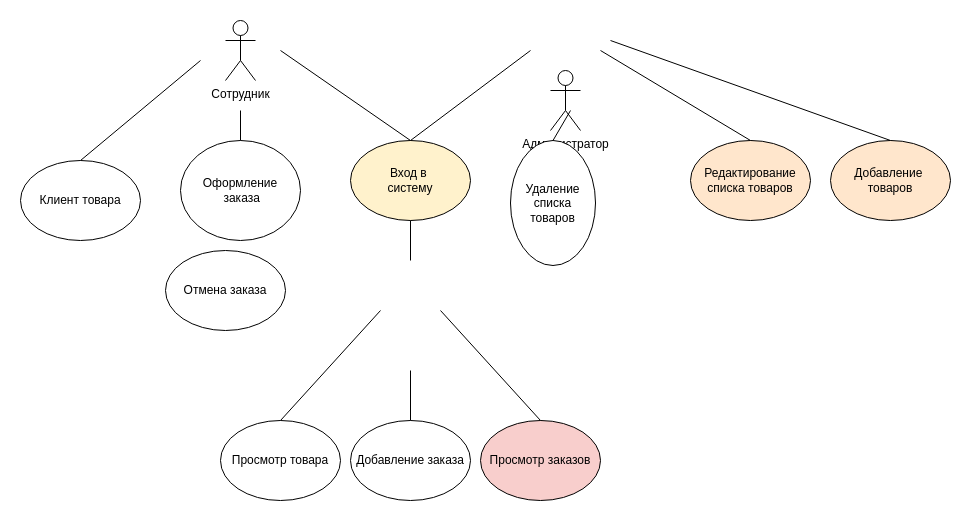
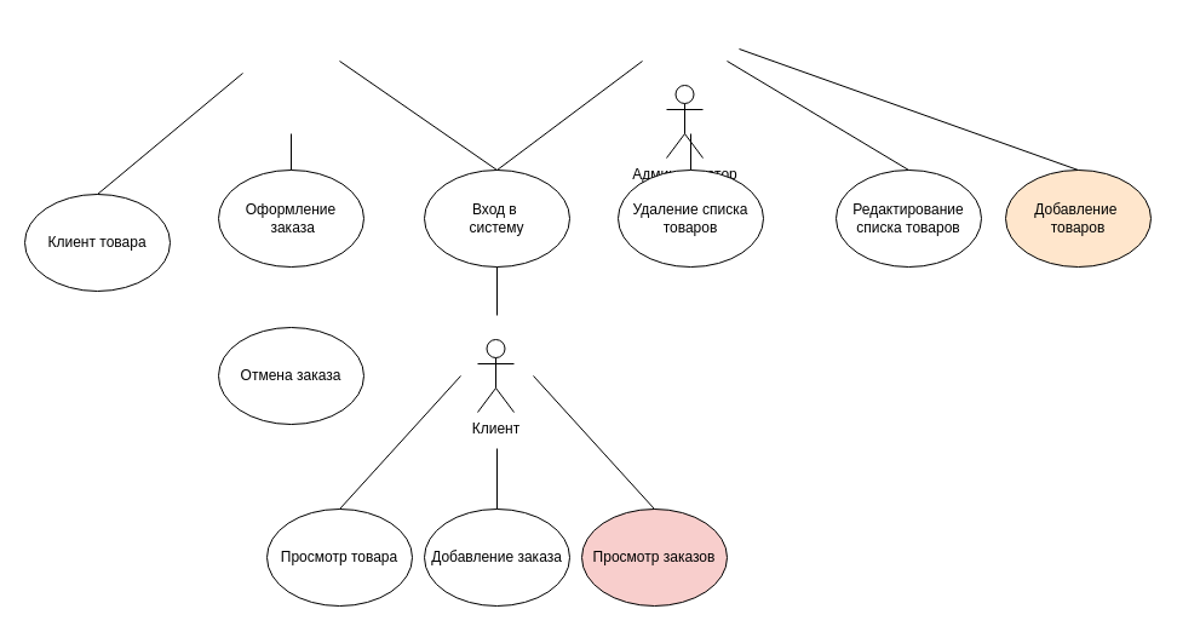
  <mxCell id="0" />
  <mxCell id="1" parent="0" />
  <mxCell id="2" value="Администратор" style="shape=umlActor;verticalLabelPosition=bottom;verticalAlign=top;html=1;outlineConnect=0;" vertex="1" parent="1"><mxGeometry x="550" y="70" width="30" height="60" as="geometry" /></mxCell>
- <mxCell id="3" value="Сотрудник" style="shape=umlActor;verticalLabelPosition=bottom;verticalAlign=top;html=1;outlineConnect=0;" vertex="1" parent="1"><mxGeometry x="225" y="20" width="30" height="60" as="geometry" /></mxCell>
  <mxCell id="4" value="Клиент товара" style="ellipse;whiteSpace=wrap;html=1;" vertex="1" parent="1"><mxGeometry x="20" y="160" width="120" height="80" as="geometry" /></mxCell>
- <mxCell id="5" value="Оформление&lt;br&gt;&amp;nbsp;заказа" style="ellipse;whiteSpace=wrap;html=1;" vertex="1" parent="1"><mxGeometry x="180" y="140" width="120" height="100" as="geometry" /></mxCell>
- <mxCell id="6" value="Отмена заказа" style="ellipse;whiteSpace=wrap;html=1;" vertex="1" parent="1"><mxGeometry x="165" y="250" width="120" height="80" as="geometry" /></mxCell>
- <mxCell id="7" value="Вход в&amp;nbsp;&lt;br&gt;систему" style="ellipse;whiteSpace=wrap;html=1;fillColor=#fff2cc;" vertex="1" parent="1"><mxGeometry x="350" y="140" width="120" height="80" as="geometry" /></mxCell>
+ <mxCell id="5" value="Оформление&lt;br&gt;&amp;nbsp;заказа" style="ellipse;whiteSpace=wrap;html=1;" vertex="1" parent="1"><mxGeometry x="180" y="140" width="120" height="80" as="geometry" /></mxCell>
+ <mxCell id="6" value="Отмена заказа" style="ellipse;whiteSpace=wrap;html=1;" vertex="1" parent="1"><mxGeometry x="180" y="270" width="120" height="80" as="geometry" /></mxCell>
+ <mxCell id="7" value="Вход в&amp;nbsp;&lt;br&gt;систему" style="ellipse;whiteSpace=wrap;html=1;" vertex="1" parent="1"><mxGeometry x="350" y="140" width="120" height="80" as="geometry" /></mxCell>
  <mxCell id="8" value="Добавление&amp;nbsp; товаров" style="ellipse;whiteSpace=wrap;html=1;fillColor=#ffe6cc;" vertex="1" parent="1"><mxGeometry x="830" y="140" width="120" height="80" as="geometry" /></mxCell>
- <mxCell id="9" value="Редактирование списка товаров" style="ellipse;whiteSpace=wrap;html=1;fillColor=#ffe6cc;" vertex="1" parent="1"><mxGeometry x="690" y="140" width="120" height="80" as="geometry" /></mxCell>
- <mxCell id="10" value="Удаление списка товаров" style="ellipse;whiteSpace=wrap;html=1;" vertex="1" parent="1"><mxGeometry x="510" y="140" width="85" height="125" as="geometry" /></mxCell>
+ <mxCell id="9" value="Редактирование списка товаров" style="ellipse;whiteSpace=wrap;html=1;" vertex="1" parent="1"><mxGeometry x="690" y="140" width="120" height="80" as="geometry" /></mxCell>
+ <mxCell id="10" value="Удаление списка товаров" style="ellipse;whiteSpace=wrap;html=1;" vertex="1" parent="1"><mxGeometry x="510" y="140" width="120" height="80" as="geometry" /></mxCell>
  <mxCell id="11" value="Просмотр товара" style="ellipse;whiteSpace=wrap;html=1;" vertex="1" parent="1"><mxGeometry x="220" y="420" width="120" height="80" as="geometry" /></mxCell>
  <mxCell id="12" value="Просмотр заказов" style="ellipse;whiteSpace=wrap;html=1;fillColor=#f8cecc;" vertex="1" parent="1"><mxGeometry x="480" y="420" width="120" height="80" as="geometry" /></mxCell>
  <mxCell id="13" value="Добавление заказа" style="ellipse;whiteSpace=wrap;html=1;" vertex="1" parent="1"><mxGeometry x="350" y="420" width="120" height="80" as="geometry" /></mxCell>
  <mxCell id="14" value="" style="endArrow=none;html=1;exitX=0.5;exitY=0;exitDx=0;exitDy=0;" edge="1" parent="1" source="11"><mxGeometry width="50" height="50" relative="1" as="geometry"><mxPoint x="450" y="430" as="sourcePoint" /><mxPoint x="380" y="310" as="targetPoint" /></mxGeometry></mxCell>
  <mxCell id="15" value="" style="endArrow=none;html=1;entryX=0.5;entryY=0;entryDx=0;entryDy=0;" edge="1" parent="1" target="13"><mxGeometry width="50" height="50" relative="1" as="geometry"><mxPoint x="410" y="370" as="sourcePoint" /><mxPoint x="500" y="380" as="targetPoint" /></mxGeometry></mxCell>
  <mxCell id="16" value="" style="endArrow=none;html=1;entryX=0.5;entryY=0;entryDx=0;entryDy=0;" edge="1" parent="1" target="12"><mxGeometry width="50" height="50" relative="1" as="geometry"><mxPoint x="440" y="310" as="sourcePoint" /><mxPoint x="500" y="380" as="targetPoint" /></mxGeometry></mxCell>
+ <mxCell id="17" value="Клиент" style="shape=umlActor;verticalLabelPosition=bottom;verticalAlign=top;html=1;outlineConnect=0;" vertex="1" parent="1"><mxGeometry x="394" y="280" width="30" height="60" as="geometry" /></mxCell>
  <mxCell id="18" value="" style="endArrow=none;html=1;fontFamily=Helvetica;exitX=0.5;exitY=0;exitDx=0;exitDy=0;" edge="1" parent="1" source="4"><mxGeometry width="50" height="50" relative="1" as="geometry"><mxPoint x="470" y="320" as="sourcePoint" /><mxPoint x="200" y="60" as="targetPoint" /></mxGeometry></mxCell>
  <mxCell id="19" value="" style="endArrow=none;html=1;fontFamily=Helvetica;entryX=0.5;entryY=0;entryDx=0;entryDy=0;" edge="1" parent="1" target="5"><mxGeometry width="50" height="50" relative="1" as="geometry"><mxPoint x="240" y="110" as="sourcePoint" /><mxPoint x="520" y="270" as="targetPoint" /></mxGeometry></mxCell>
  <mxCell id="20" value="" style="endArrow=none;html=1;fontFamily=Helvetica;entryX=0.5;entryY=0;entryDx=0;entryDy=0;" edge="1" parent="1" target="7"><mxGeometry width="50" height="50" relative="1" as="geometry"><mxPoint x="280" y="50" as="sourcePoint" /><mxPoint x="520" y="270" as="targetPoint" /></mxGeometry></mxCell>
  <mxCell id="21" value="" style="endArrow=none;html=1;fontFamily=Helvetica;" edge="1" parent="1"><mxGeometry width="50" height="50" relative="1" as="geometry"><mxPoint x="410" y="140" as="sourcePoint" /><mxPoint x="530" y="50" as="targetPoint" /></mxGeometry></mxCell>
  <mxCell id="22" value="" style="endArrow=none;html=1;fontFamily=Helvetica;exitX=0.5;exitY=0;exitDx=0;exitDy=0;" edge="1" parent="1" source="10"><mxGeometry width="50" height="50" relative="1" as="geometry"><mxPoint x="470" y="320" as="sourcePoint" /><mxPoint x="570" y="110" as="targetPoint" /></mxGeometry></mxCell>
  <mxCell id="23" value="" style="endArrow=none;html=1;fontFamily=Helvetica;exitX=0.5;exitY=0;exitDx=0;exitDy=0;" edge="1" parent="1" source="9"><mxGeometry width="50" height="50" relative="1" as="geometry"><mxPoint x="470" y="320" as="sourcePoint" /><mxPoint x="600" y="50" as="targetPoint" /></mxGeometry></mxCell>
  <mxCell id="24" value="" style="endArrow=none;html=1;fontFamily=Helvetica;exitX=0.5;exitY=0;exitDx=0;exitDy=0;" edge="1" parent="1" source="8"><mxGeometry width="50" height="50" relative="1" as="geometry"><mxPoint x="470" y="320" as="sourcePoint" /><mxPoint x="610" y="40" as="targetPoint" /></mxGeometry></mxCell>
  <mxCell id="25" value="" style="endArrow=none;html=1;fontFamily=Helvetica;exitX=0.5;exitY=1;exitDx=0;exitDy=0;" edge="1" parent="1" source="7"><mxGeometry width="50" height="50" relative="1" as="geometry"><mxPoint x="370" y="270" as="sourcePoint" /><mxPoint x="410" y="260" as="targetPoint" /></mxGeometry></mxCell>
